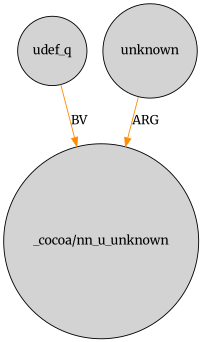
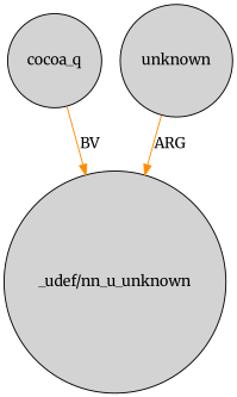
  digraph {
    fontname=Merriweather
    node [fontname=Merriweather shape=circle style=filled]
    edge [color=darkorange fontname=Merriweather]
-   udef_q
-   "_cocoa/nn_u_unknown"
+   udef_q [label=cocoa_q]
+   "_cocoa/nn_u_unknown" [label="_udef/nn_u_unknown"]
    unknown
    udef_q -> "_cocoa/nn_u_unknown" [label=BV]
    unknown -> "_cocoa/nn_u_unknown" [label=ARG]
  }
